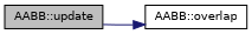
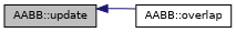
  digraph {
    rankdir=LR
    node [color=black fontname=Helvetica fontsize=10 shape=record style=filled]
    n1 [fillcolor=grey75 fontcolor=black height=0.2 label="AABB::update" width=0.4]
    n2 [fillcolor=white height=0.2 label="AABB::overlap" width=0.4]
-   n1 -> n2 [color=midnightblue fontname=Helvetica fontsize=10 labelfontname=Helvetica labelfontsize=10 style=solid]
+   n2 -> n1 [color=midnightblue fontname=Helvetica fontsize=10 labelfontname=Helvetica labelfontsize=10 style=solid]
  }
